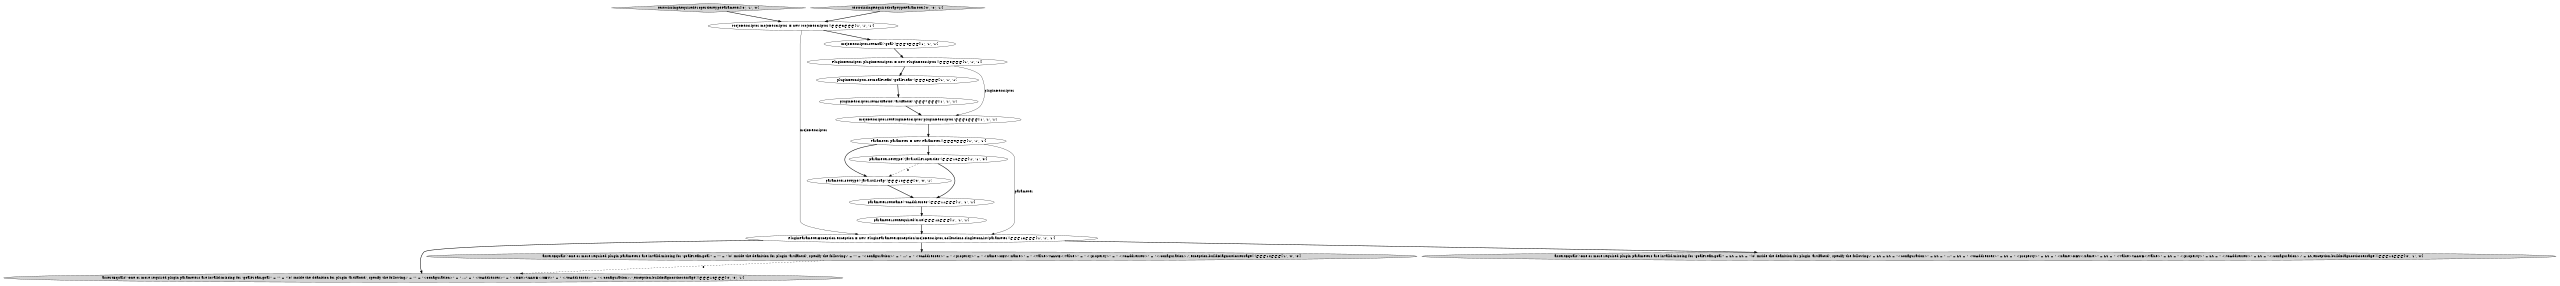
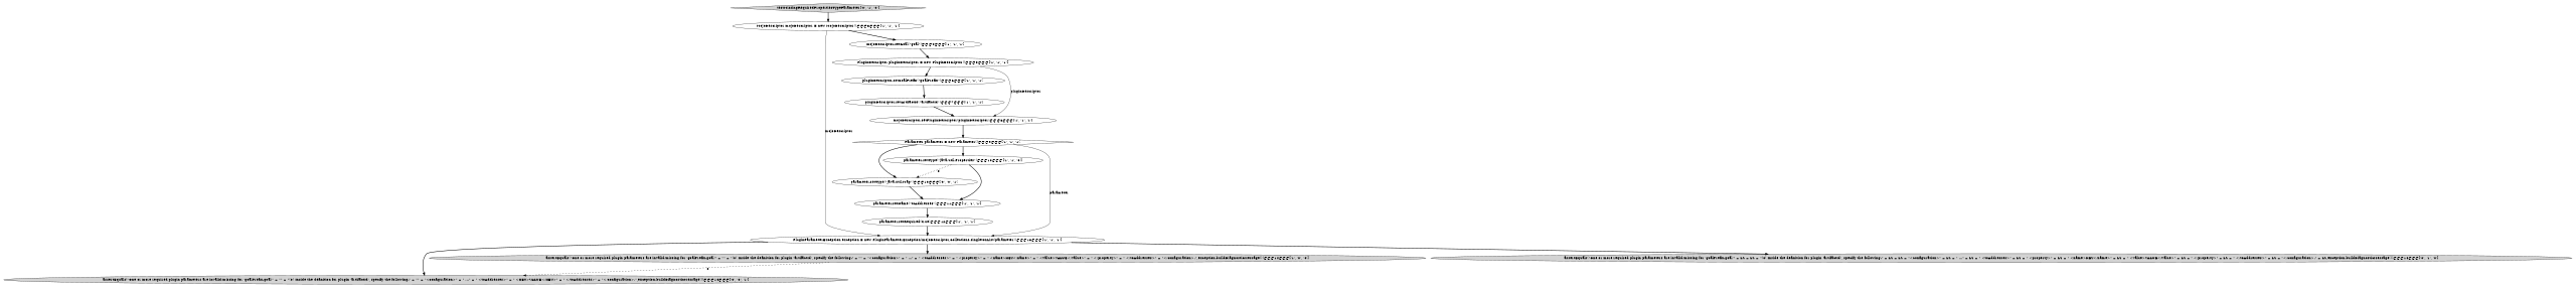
  digraph {
    node [fillcolor=white shape=ellipse style=filled]
    edge [style=bold]
    n1 [label="pluginDescriptor.setGoalPrefix(\"goalPrefix\")@@@6@@@['1', '1', '1']"]
    n2 [label="pluginDescriptor.setArtifactId(\"artifactId\")@@@7@@@['1', '1', '1']"]
    n3 [label="mojoDescriptor.setPluginDescriptor(pluginDescriptor)@@@8@@@['1', '1', '1']"]
    n4 [label="parameter.setType(\"java.util.Map\")@@@10@@@['0', '0', '1']"]
    n5 [label="parameter.setName(\"toAddresses\")@@@11@@@['1', '1', '1']"]
    n6 [label="parameter.setRequired(true)@@@12@@@['1', '1', '1']"]
    n7 [label="parameter.setType(\"java.util.Properties\")@@@10@@@['1', '1', '0']"]
-   n8 [label="Parameter parameter = new Parameter()@@@9@@@['1', '1', '1']"]
+   n8 [label="Parameter parameter = new Parameter()@@@9@@@['1', '1', '1']" shape=diamond]
    n9 [label="PluginParameterException exception = new PluginParameterException(mojoDescriptor,Collections.singletonList(parameter))@@@13@@@['1', '1', '1']"]
    n10 [fillcolor=lightgray label="assertEquals(\"One or more required plugin parameters are invalid/missing for 'goalPrefix:goal'\" + \"\" + \"(0( Inside the definition for plugin 'artifactId', specify the following:\" + \"\" + \"<configuration>\" + \" ...\" + \" <toAddresses>\" + \" <KEY>VALUE</KEY>\" + \" </toAddresses>\" + \"</configuration>.\",exception.buildDiagnosticMessage())@@@14@@@['0', '0', '1']"]
    n11 [label="MojoDescriptor mojoDescriptor = new MojoDescriptor()@@@3@@@['1', '1', '1']"]
    n12 [label="mojoDescriptor.setGoal(\"goal\")@@@4@@@['1', '1', '1']"]
    n13 [fillcolor=lightgray label="assertEquals(\"One or more required plugin parameters are invalid/missing for 'goalPrefix:goal'\" + \"\" + \"(0( Inside the definition for plugin 'artifactId', specify the following:\" + \"\" + \"<configuration>\" + \" ...\" + \" <toAddresses>\" + \" <property>\" + \" <name>KEY</name>\" + \" <value>VALUE</value>\" + \" </property>\" + \" </toAddresses>\" + \"</configuration>.\",exception.buildDiagnosticMessage())@@@14@@@['1', '0', '0']"]
    n14 [fillcolor=lightgray label="assertEquals(\"One or more required plugin parameters are invalid/missing for 'goalPrefix:goal'\" + LS + LS + \"(0( Inside the definition for plugin 'artifactId', specify the following:\" + LS + LS + \"<configuration>\" + LS + \" ...\" + LS + \" <toAddresses>\" + LS + \" <property>\" + LS + \" <name>KEY</name>\" + LS + \" <value>VALUE</value>\" + LS + \" </property>\" + LS + \" </toAddresses>\" + LS + \"</configuration>.\" + LS,exception.buildDiagnosticMessage())@@@14@@@['0', '1', '0']"]
    n15 [label="PluginDescriptor pluginDescriptor = new PluginDescriptor()@@@5@@@['1', '1', '1']"]
    n16 [fillcolor=lightgray label="testMissingRequiredPropertiesTypeParameter['0', '1', '0']" shape=diamond]
-   n17 [fillcolor=lightgray label="testMissingRequiredMapTypeParameter['0', '0', '1']" shape=diamond]
    n1 -> n2
    n2 -> n3
    n3 -> n8
    n4 -> n5
    n5 -> n6
    n6 -> n9
    n7 -> n4 [label=0 style=dashed]
    n7 -> n5
    n8 -> n4
    n8 -> n7
    n8 -> n9 [label=parameter style=solid]
    n9 -> n10
    n9 -> n13
    n9 -> n14
    n11 -> n9 [label=mojoDescriptor style=solid]
    n11 -> n12
    n12 -> n15
    n13 -> n10 [label=0 style=dashed]
    n15 -> n1
    n15 -> n3 [label=pluginDescriptor style=solid]
    n16 -> n11
-   n17 -> n11
  }
